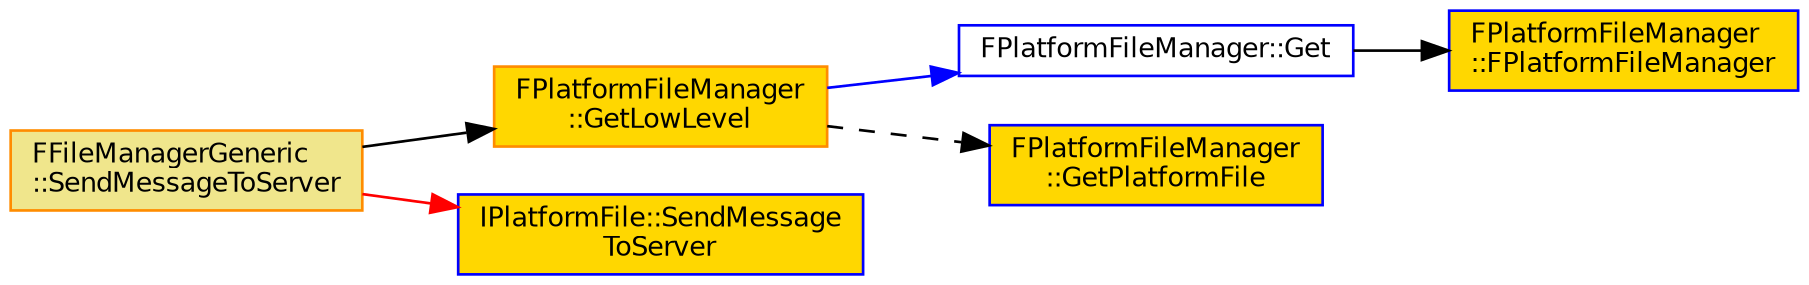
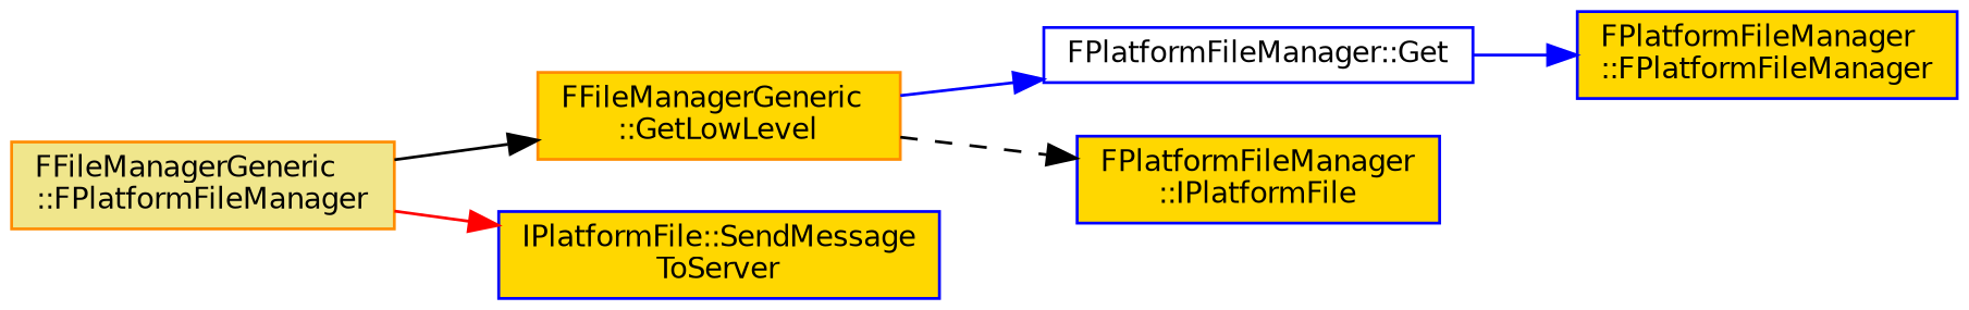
  digraph {
    rankdir=LR
    node [color=blue fillcolor=gold fontname=Helvetica fontsize=10 shape=box style=filled]
    edge [color=black fontname=Helvetica fontsize=10 labelfontname=Helvetica labelfontsize=10 style=solid]
-   n1 [color=darkorange fillcolor=khaki fontcolor=black height=0.2 label="FFileManagerGeneric\l::SendMessageToServer" width=0.4]
-   n2 [color=darkorange height=0.2 label="FPlatformFileManager\l::GetLowLevel" width=0.4]
+   n1 [color=darkorange fillcolor=khaki fontcolor=black height=0.2 label="FFileManagerGeneric\l::FPlatformFileManager" width=0.4]
+   n2 [color=darkorange height=0.2 label="FFileManagerGeneric\l::GetLowLevel" width=0.4]
    n3 [height=0.2 label="IPlatformFile::SendMessage\lToServer" width=0.4]
    n4 [fillcolor=white height=0.2 label="FPlatformFileManager::Get" width=0.4]
-   n5 [height=0.2 label="FPlatformFileManager\l::GetPlatformFile" width=0.4]
+   n5 [height=0.2 label="FPlatformFileManager\l::IPlatformFile" width=0.4]
    n6 [height=0.2 label="FPlatformFileManager\l::FPlatformFileManager" width=0.4]
    n1 -> n2
    n1 -> n3 [color=red]
    n2 -> n4 [color=blue]
    n2 -> n5 [style=dashed]
-   n4 -> n6
+   n4 -> n6 [color=blue]
  }
